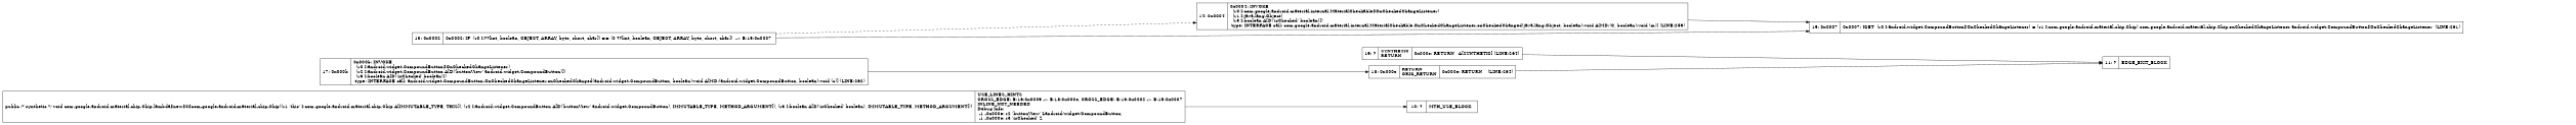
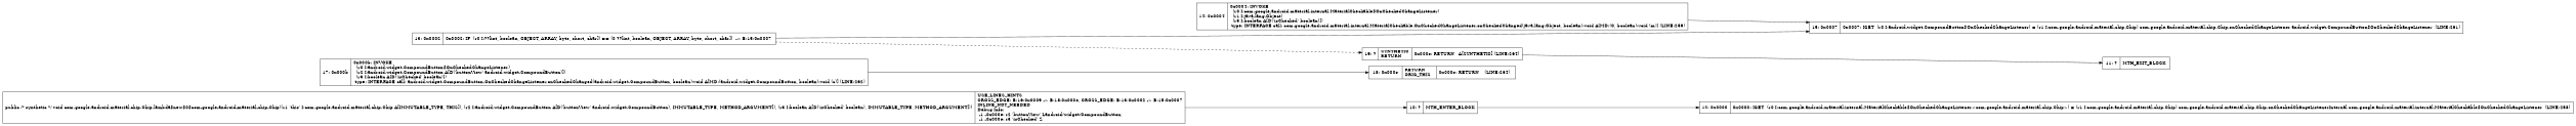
  digraph {
    rankdir=LR
    node [shape=record]
-   n1 [label="{10\:\ ?|MTH_USE_BLOCK\l}"]
+   n1 [label="{10\:\ ?|MTH_ENTER_BLOCK\l}"]
+   n2 [label="{12\:\ 0x0000|0x0000: IGET  (r0 I:com.google.android.material.internal.MaterialCheckable$OnCheckedChangeListener\<com.google.android.material.chip.Chip\>) = (r1 I:com.google.android.material.chip.Chip) com.google.android.material.chip.Chip.onCheckedChangeListenerInternal com.google.android.material.internal.MaterialCheckable$OnCheckedChangeListener  (LINE:258)\l}"]
    n3 [label="{13\:\ 0x0002|0x0002: IF  (r0 I:??[int, boolean, OBJECT, ARRAY, byte, short, char]) == (0 ??[int, boolean, OBJECT, ARRAY, byte, short, char])  \-\> B:15:0x0007 \l}"]
    n4 [label="{14\:\ 0x0004|0x0004: INVOKE  \l  (r0 I:com.google.android.material.internal.MaterialCheckable$OnCheckedChangeListener)\l  (r1 I:java.lang.Object)\l  (r3 I:boolean A[D('isChecked' boolean)])\l type: INTERFACE call: com.google.android.material.internal.MaterialCheckable.OnCheckedChangeListener.onCheckedChanged(java.lang.Object, boolean):void A[MD:(C, boolean):void (m)] (LINE:259)\l}"]
    n5 [label="{15\:\ 0x0007|0x0007: IGET  (r0 I:android.widget.CompoundButton$OnCheckedChangeListener) = (r1 I:com.google.android.material.chip.Chip) com.google.android.material.chip.Chip.onCheckedChangeListener android.widget.CompoundButton$OnCheckedChangeListener  (LINE:261)\l}"]
    n6 [label="{17\:\ 0x000b|0x000b: INVOKE  \l  (r0 I:android.widget.CompoundButton$OnCheckedChangeListener)\l  (r2 I:android.widget.CompoundButton A[D('buttonView' android.widget.CompoundButton)])\l  (r3 I:boolean A[D('isChecked' boolean)])\l type: INTERFACE call: android.widget.CompoundButton.OnCheckedChangeListener.onCheckedChanged(android.widget.CompoundButton, boolean):void A[MD:(android.widget.CompoundButton, boolean):void (c)] (LINE:262)\l}"]
-   n7 [label="{18\:\ 0x000e|RETURN\lORIG_RETURN\l|0x000e: RETURN    (LINE:264)\l}"]
+   n7 [label="{18\:\ 0x000e|RETURN\lORIG_THIS\l|0x000e: RETURN    (LINE:264)\l}"]
    n8 [label="{19\:\ ?|SYNTHETIC\lRETURN\l|0x000e: RETURN   A[SYNTHETIC] (LINE:264)\l}"]
-   n9 [label="{11\:\ ?|EDGE_EXIT_BLOCK\l}"]
+   n9 [label="{11\:\ ?|MTH_EXIT_BLOCK\l}"]
    n10 [label="{public \/* synthetic *\/ void com.google.android.material.chip.Chip.lambda$new$0$com\-google\-android\-material\-chip\-Chip((r1 'this' I:com.google.android.material.chip.Chip A[IMMUTABLE_TYPE, THIS]), (r2 I:android.widget.CompoundButton A[D('buttonView' android.widget.CompoundButton), IMMUTABLE_TYPE, METHOD_ARGUMENT]), (r3 I:boolean A[D('isChecked' boolean), IMMUTABLE_TYPE, METHOD_ARGUMENT]))  | USE_LINES_HINTS\lCROSS_EDGE: B:16:0x0009 \-\> B:18:0x000e, CROSS_EDGE: B:13:0x0002 \-\> B:15:0x0007\lINLINE_NOT_NEEDED\lDebug Info:\l  \-1 \-0x000e: r2 'buttonView' Landroid\/widget\/CompoundButton;\l  \-1 \-0x000e: r3 'isChecked' Z\l}"]
-   n3 -> n4 [style=dashed]
+   n1 -> n2
+   n3 -> n8 [style=dashed]
    n3 -> n5
    n4 -> n5
    n6 -> n7
-   n7 -> n9
    n8 -> n9
    n10 -> n1
  }
